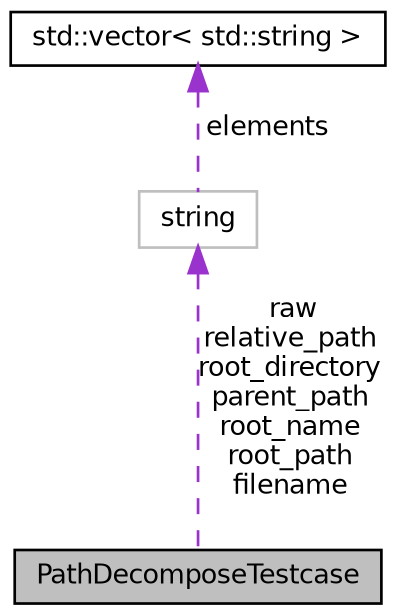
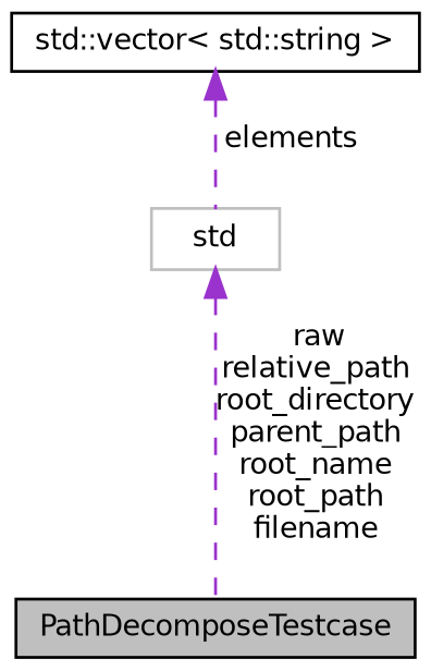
  digraph {
    node [color=black fillcolor=white fontname=Helvetica fontsize=10 shape=record style=filled]
    edge [color=darkorchid3 dir=back fontname=Helvetica fontsize=10 labelfontname=Helvetica labelfontsize=10 style=dashed]
    n1 [fillcolor=grey75 fontcolor=black height=0.2 label=PathDecomposeTestcase width=0.4]
-   n2 [color=grey75 height=0.2 label=string width=0.4]
+   n2 [color=grey75 height=0.2 label=std width=0.4]
    n3 [height=0.2 label="std::vector\< std::string \>" width=0.4]
    n2 -> n1 [label=" raw\nrelative_path\nroot_directory\nparent_path\nroot_name\nroot_path\nfilename"]
    n3 -> n2 [label=" elements"]
  }
